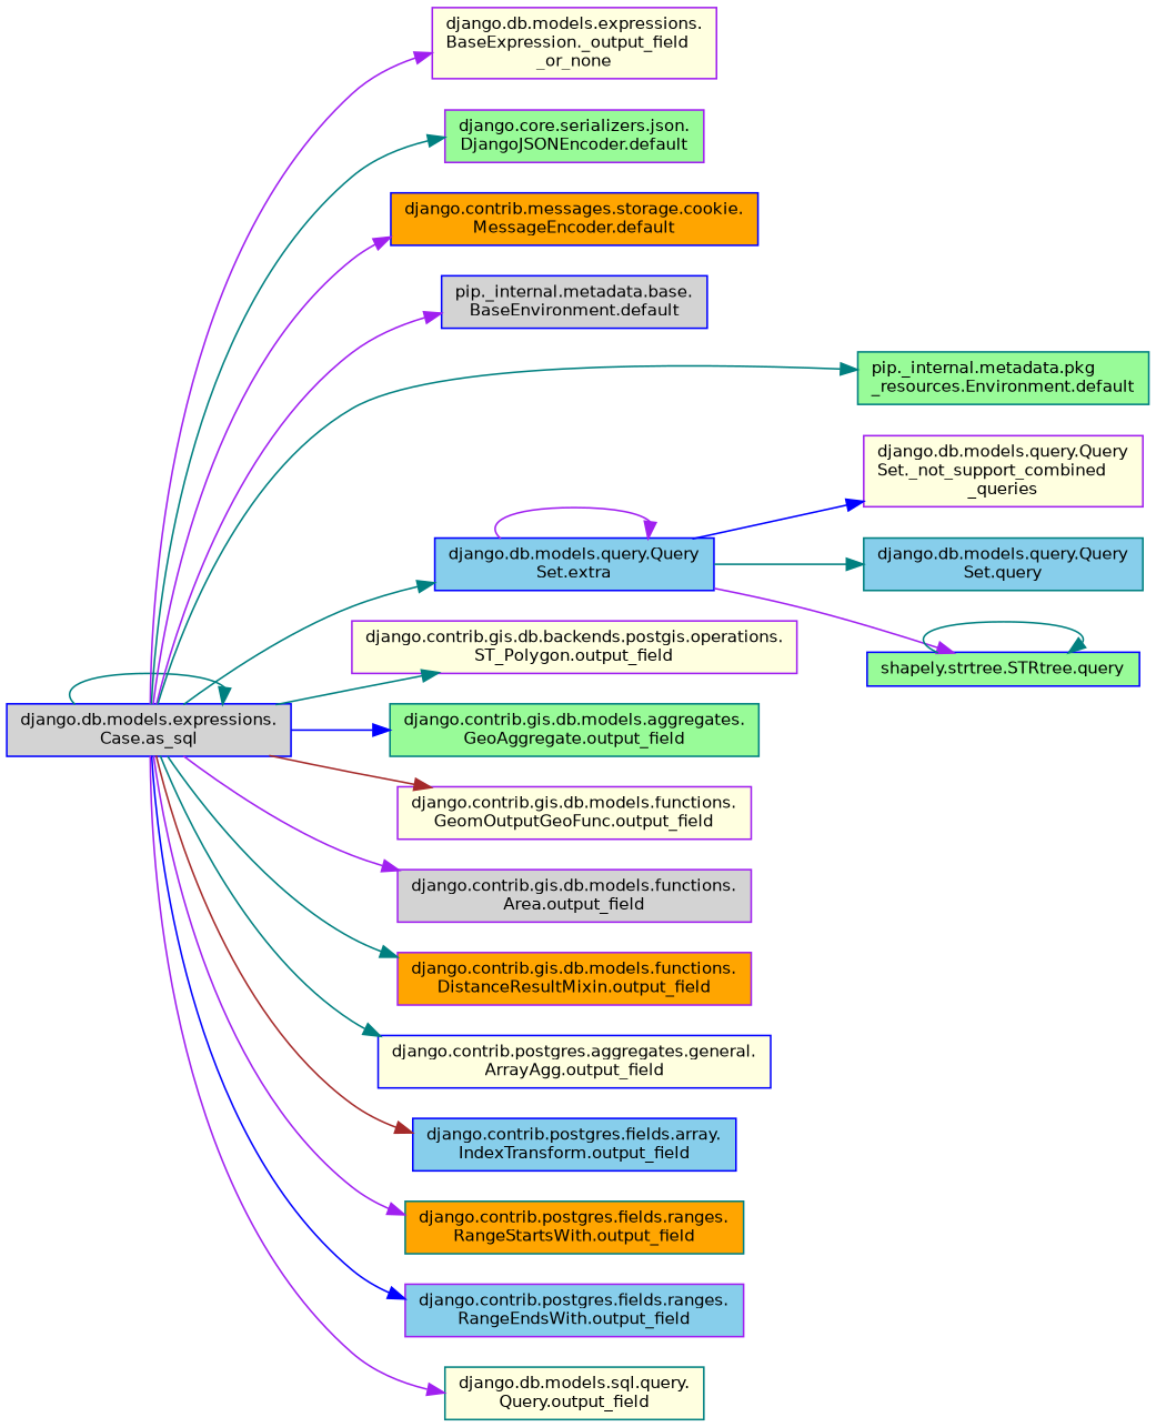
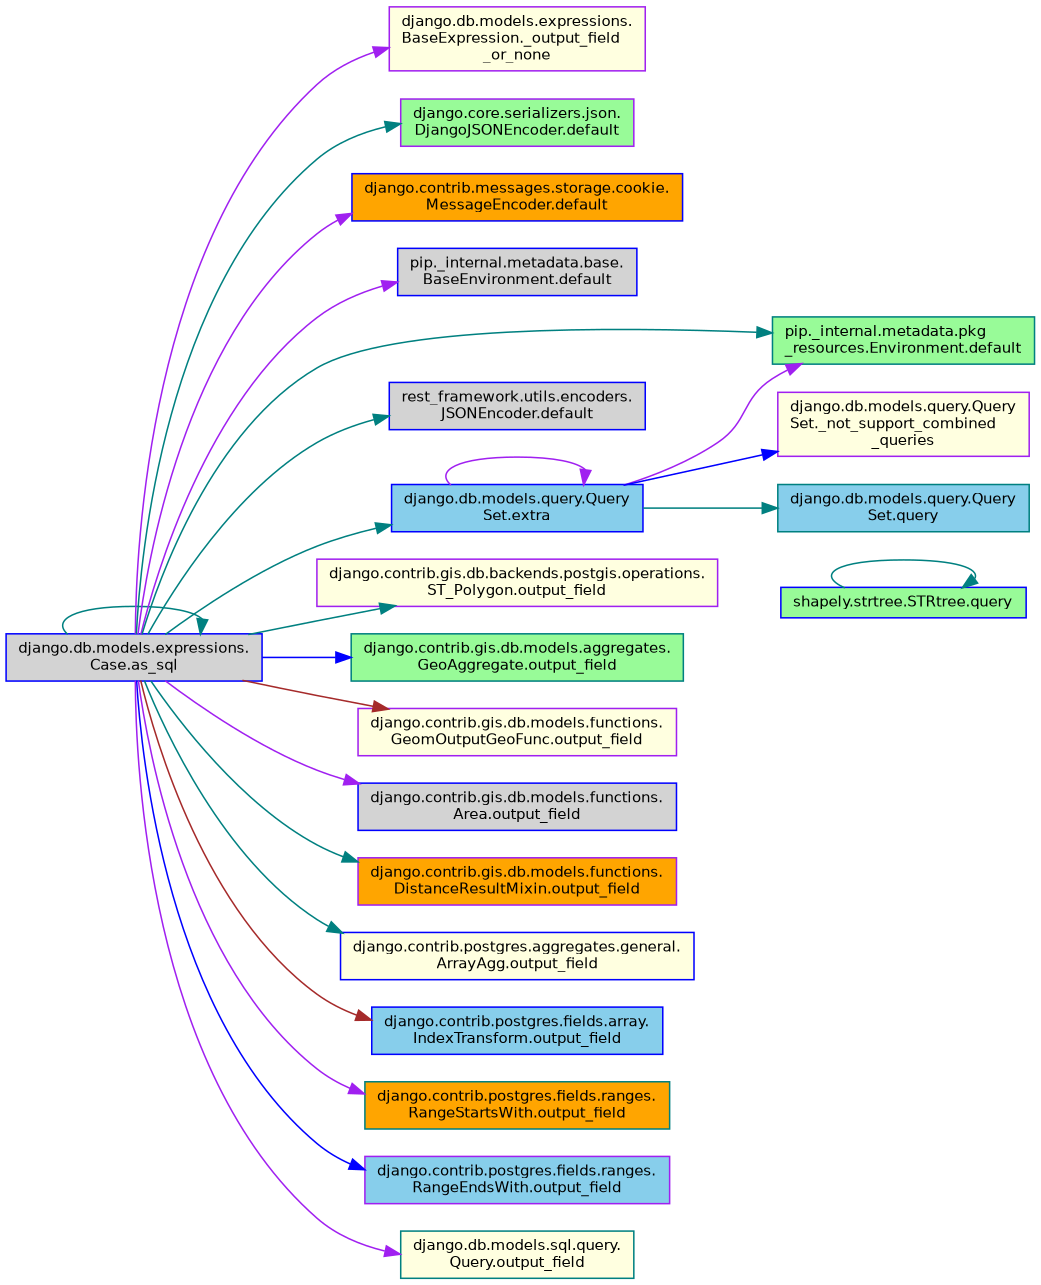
  digraph {
    rankdir=LR
    node [color=blue fillcolor=lightyellow fontname=Helvetica fontsize=10 shape=record style=filled]
    edge [color=teal fontname=Helvetica fontsize=10 labelfontname=Helvetica labelfontsize=10 style=solid]
    n1 [fillcolor=lightgrey fontcolor=black height=0.2 label="django.db.models.expressions.\lCase.as_sql" width=0.4]
    n2 [color=purple height=0.2 label="django.db.models.expressions.\lBaseExpression._output_field\l_or_none" width=0.4]
    n3 [color=purple fillcolor=palegreen height=0.2 label="django.core.serializers.json.\lDjangoJSONEncoder.default" width=0.4]
    n4 [fillcolor=orange height=0.2 label="django.contrib.messages.storage.cookie.\lMessageEncoder.default" width=0.4]
    n5 [fillcolor=lightgrey height=0.2 label="pip._internal.metadata.base.\lBaseEnvironment.default" width=0.4]
    n6 [color=teal fillcolor=palegreen height=0.2 label="pip._internal.metadata.pkg\l_resources.Environment.default" width=0.4]
+   n7 [fillcolor=lightgrey height=0.2 label="rest_framework.utils.encoders.\lJSONEncoder.default" width=0.4]
    n8 [fillcolor=skyblue height=0.2 label="django.db.models.query.Query\lSet.extra" width=0.4]
    n9 [color=purple height=0.2 label="django.contrib.gis.db.backends.postgis.operations.\lST_Polygon.output_field" width=0.4]
    n10 [color=teal fillcolor=palegreen height=0.2 label="django.contrib.gis.db.models.aggregates.\lGeoAggregate.output_field" width=0.4]
    n11 [color=purple height=0.2 label="django.contrib.gis.db.models.functions.\lGeomOutputGeoFunc.output_field" width=0.4]
-   n12 [color=purple fillcolor=lightgrey height=0.2 label="django.contrib.gis.db.models.functions.\lArea.output_field" width=0.4]
+   n12 [fillcolor=lightgrey height=0.2 label="django.contrib.gis.db.models.functions.\lArea.output_field" width=0.4]
    n13 [color=purple fillcolor=orange height=0.2 label="django.contrib.gis.db.models.functions.\lDistanceResultMixin.output_field" width=0.4]
    n14 [height=0.2 label="django.contrib.postgres.aggregates.general.\lArrayAgg.output_field" width=0.4]
    n15 [fillcolor=skyblue height=0.2 label="django.contrib.postgres.fields.array.\lIndexTransform.output_field" width=0.4]
    n16 [color=teal fillcolor=orange height=0.2 label="django.contrib.postgres.fields.ranges.\lRangeStartsWith.output_field" width=0.4]
    n17 [color=purple fillcolor=skyblue height=0.2 label="django.contrib.postgres.fields.ranges.\lRangeEndsWith.output_field" width=0.4]
    n18 [color=teal height=0.2 label="django.db.models.sql.query.\lQuery.output_field" width=0.4]
    n19 [color=purple height=0.2 label="django.db.models.query.Query\lSet._not_support_combined\l_queries" width=0.4]
    n20 [color=teal fillcolor=skyblue height=0.2 label="django.db.models.query.Query\lSet.query" width=0.4]
    n21 [fillcolor=palegreen height=0.2 label="shapely.strtree.STRtree.query" width=0.4]
    n1 -> n1
    n1 -> n2 [color=purple]
    n1 -> n3
    n1 -> n4 [color=purple]
    n1 -> n5 [color=purple]
    n1 -> n6
+   n1 -> n7
    n1 -> n8
    n1 -> n9
    n1 -> n10 [color=blue]
    n1 -> n11 [color=brown]
    n1 -> n12 [color=purple]
    n1 -> n13
    n1 -> n14
    n1 -> n15 [color=brown]
    n1 -> n16 [color=purple]
    n1 -> n17 [color=blue]
    n1 -> n18 [color=purple]
    n8 -> n8 [color=purple]
    n8 -> n19 [color=blue]
    n8 -> n20
-   n8 -> n21 [color=purple]
+   n8 -> n6 [color=purple]
    n21 -> n21
  }
